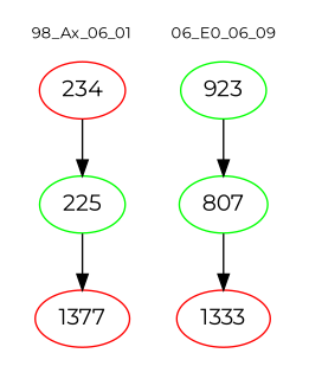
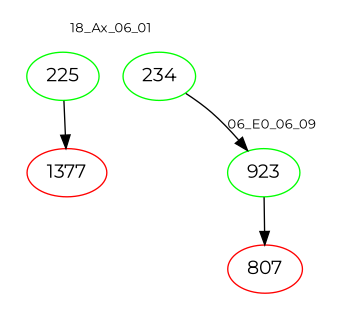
  digraph {
    fontname=Montserrat
    node [color=green fontname=Montserrat]
    edge [color=black fontname=Montserrat]
-   n1 [color=red label=234]
+   n1 [label=234]
    n2 [label=225]
    n3 [color=red label=1377]
    n4 [label=923]
-   n5 [label=807]
-   n6 [color=red label=1333]
+   n5 [color=red label=807]
    subgraph cluster_1 {
      color=white
      fontsize=10
-     label="98_Ax_06_01"
+     label="18_Ax_06_01"
      n1
      n2
      n3
    }
    subgraph cluster_2 {
      color=white
      fontsize=10
      label="06_E0_06_09"
      n4
      n5
-     n6
    }
-   n1 -> n2
+   n1 -> n4
    n2 -> n3
    n4 -> n5
-   n5 -> n6
  }
